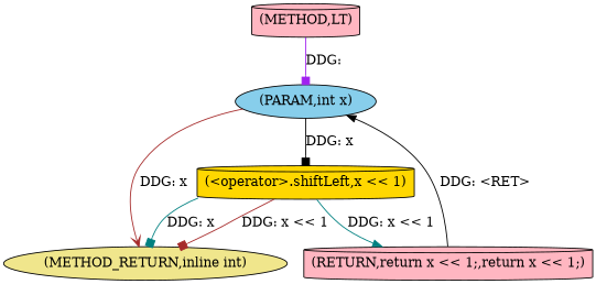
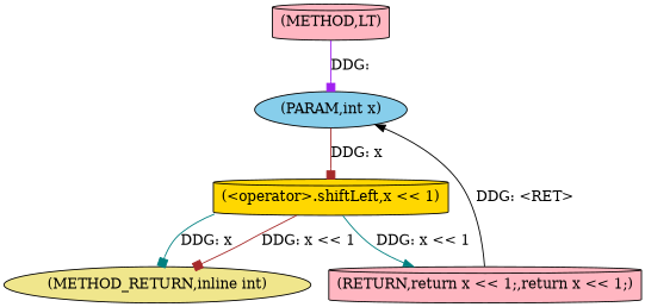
  digraph {
    node [fillcolor=lightpink shape=cylinder style=filled]
    edge [arrowhead=box color=black]
    n1 [label="(METHOD,LT)"]
    n2 [fillcolor=skyblue label="(PARAM,int x)" shape=ellipse]
    n3 [fillcolor=gold label="(<operator>.shiftLeft,x << 1)"]
    n4 [fillcolor=khaki label="(METHOD_RETURN,inline int)" shape=ellipse]
    n5 [label="(RETURN,return x << 1;,return x << 1;)"]
    n1 -> n2 [color=purple label="DDG: "]
-   n2 -> n3 [label="DDG: x"]
-   n2 -> n4 [arrowhead=vee color=brown label="DDG: x"]
+   n2 -> n3 [color=brown label="DDG: x"]
    n3 -> n4 [color=teal label="DDG: x"]
    n3 -> n4 [color=brown label="DDG: x << 1"]
    n3 -> n5 [arrowhead=normal color=teal label="DDG: x << 1"]
    n5 -> n2 [arrowhead=normal label="DDG: <RET>"]
  }
